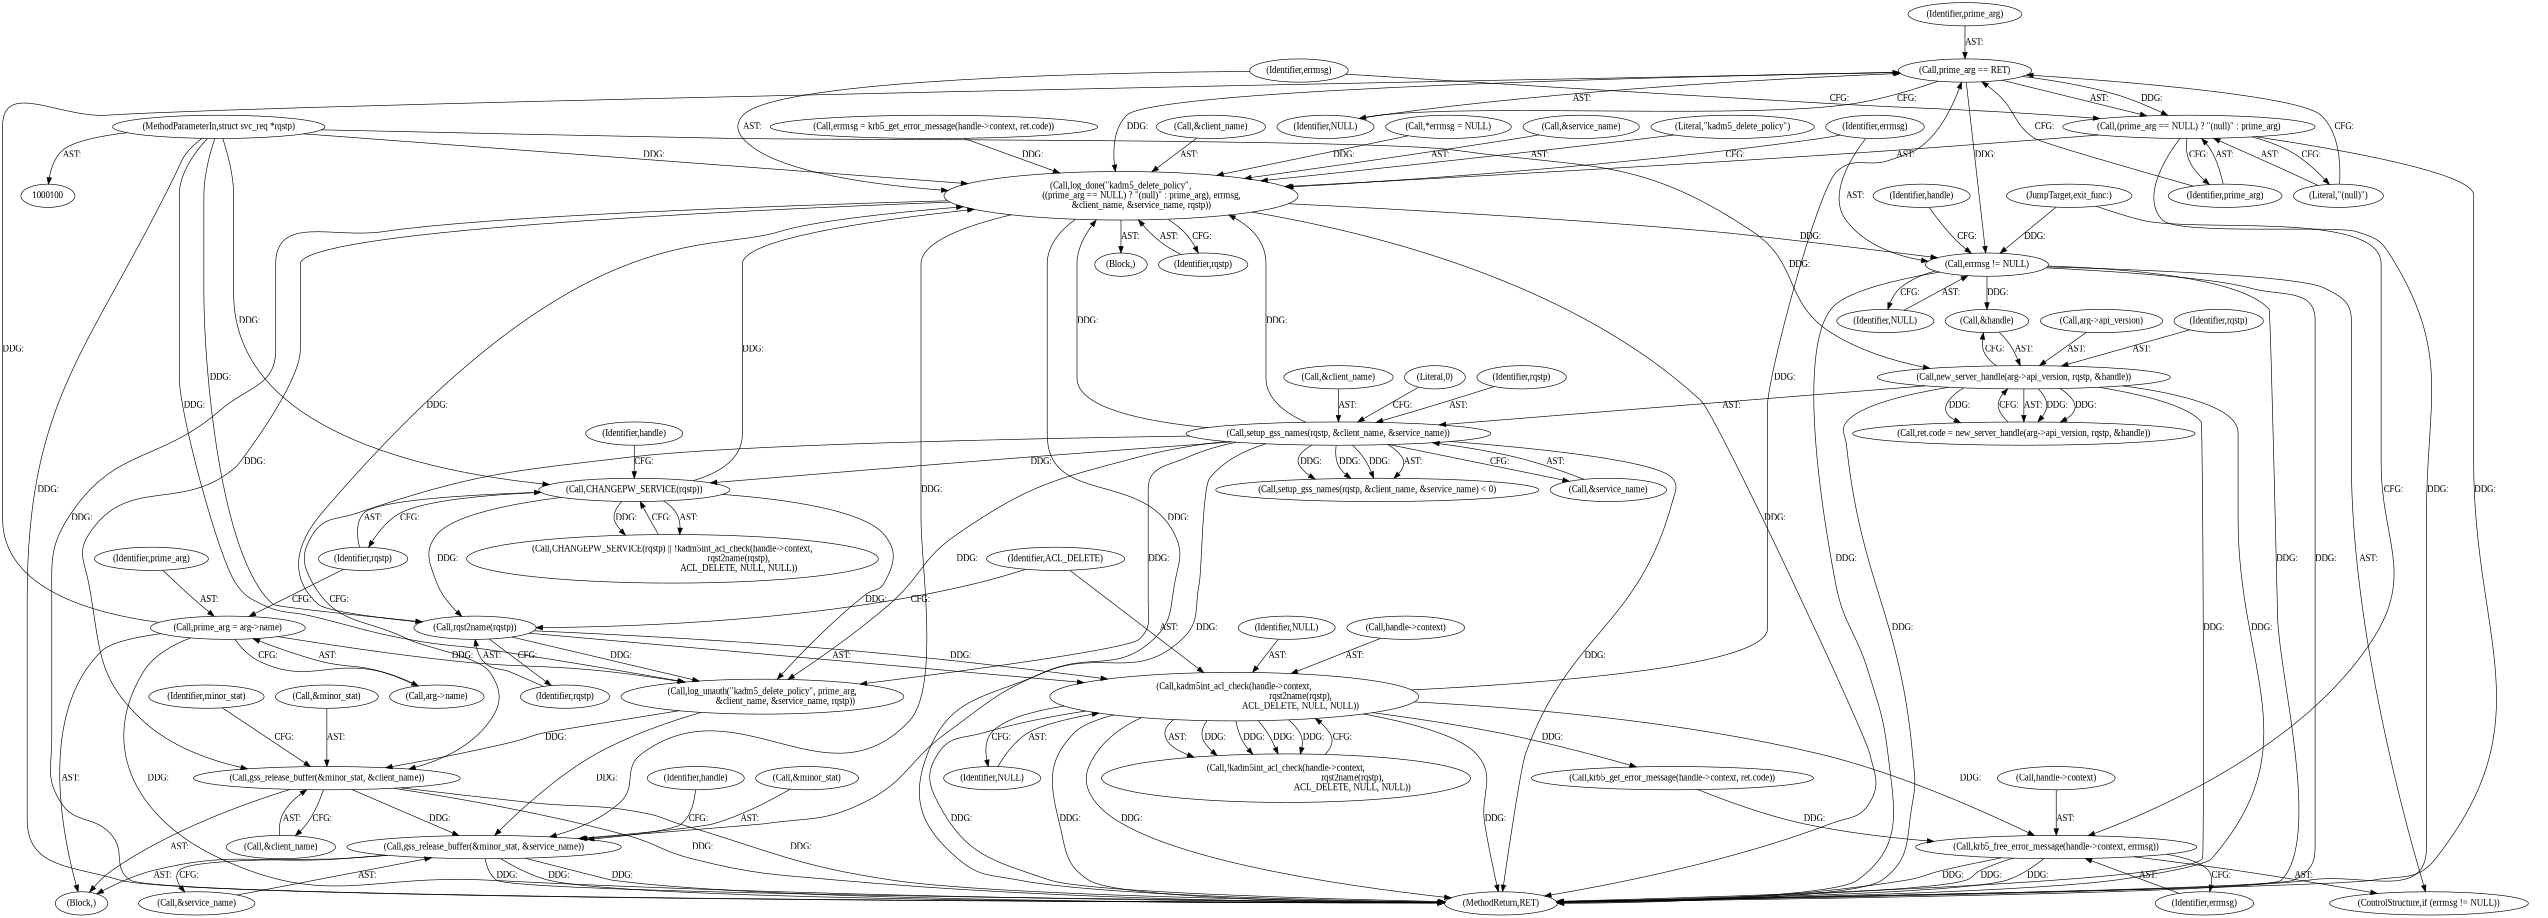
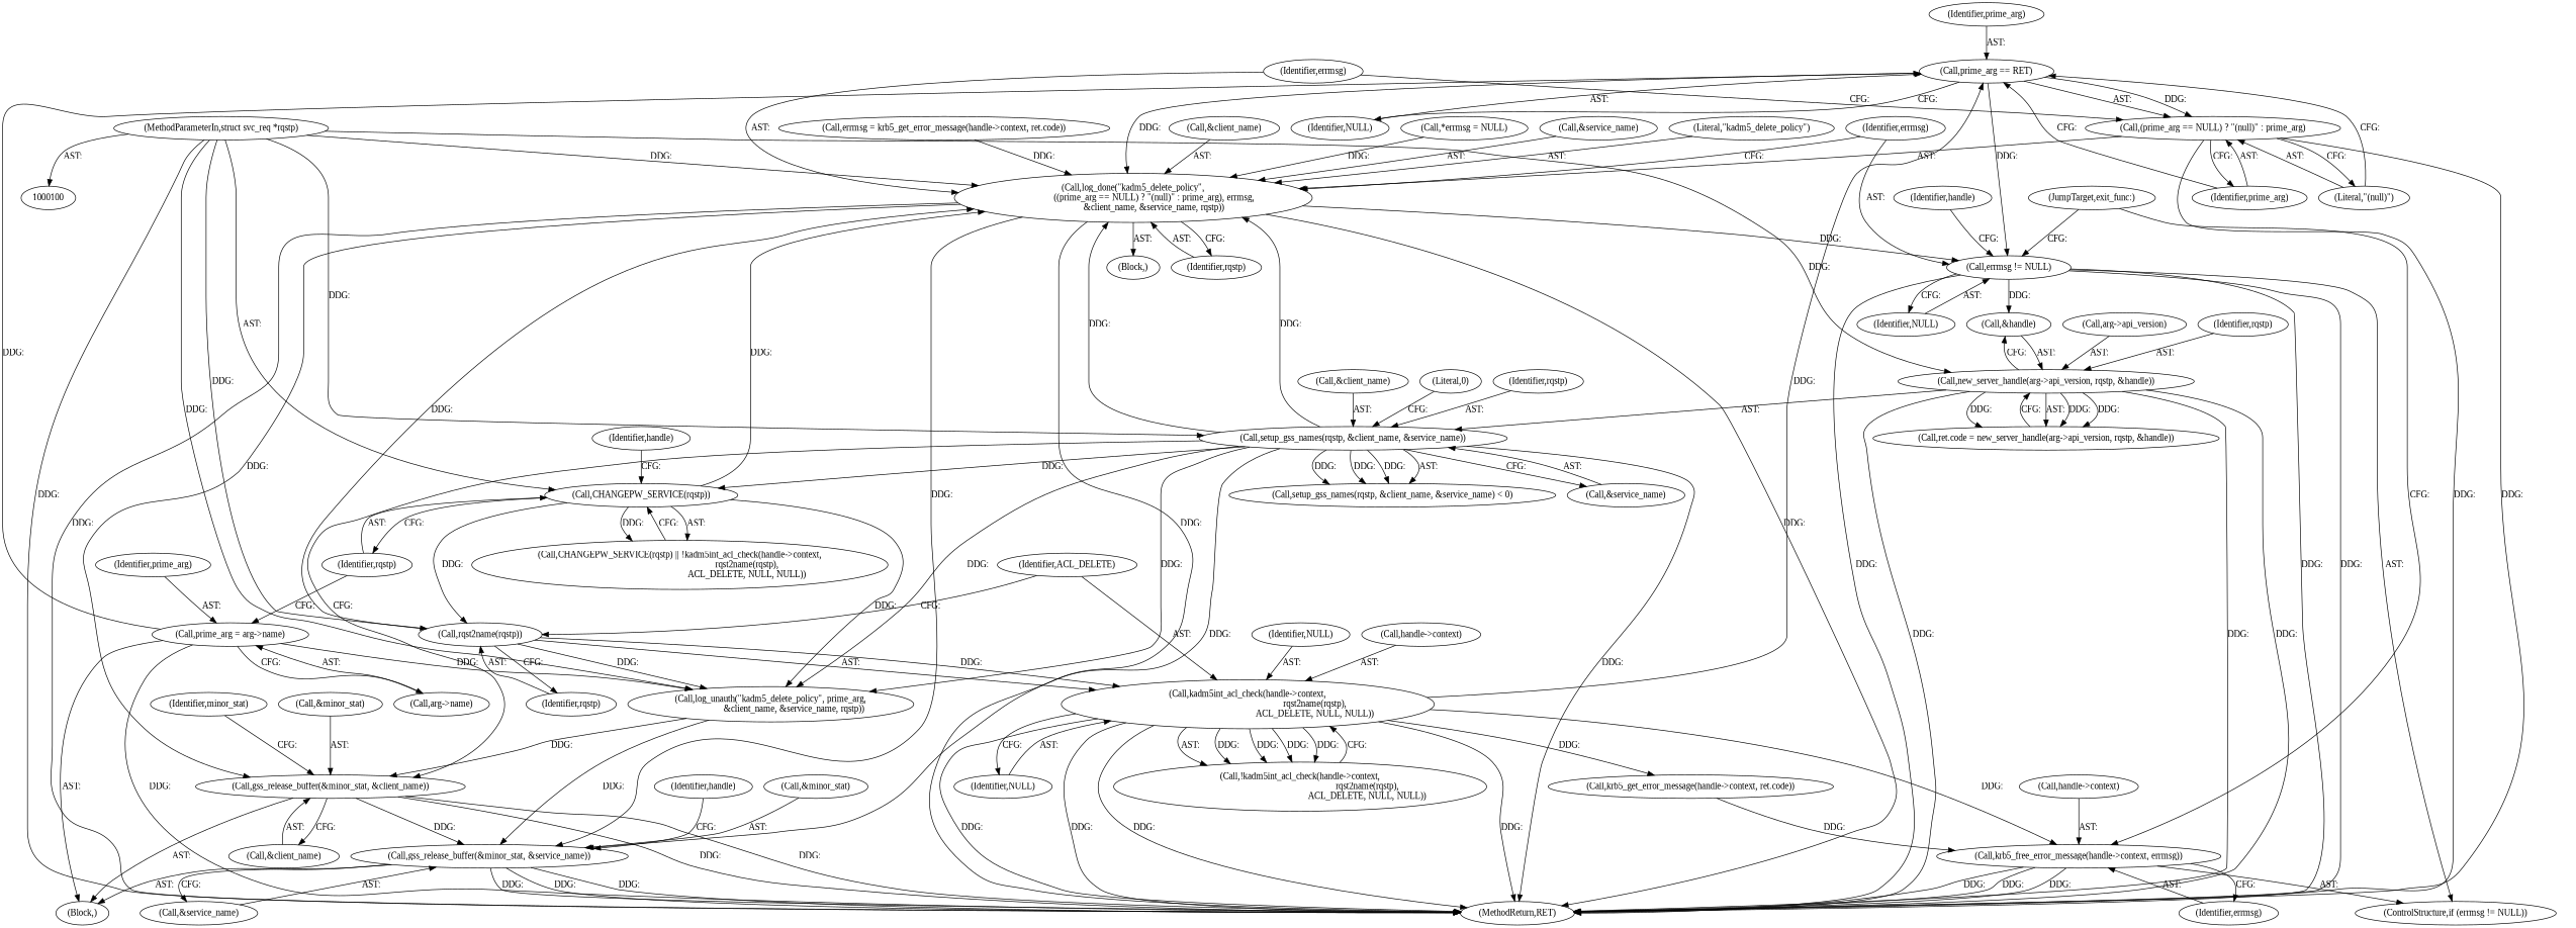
  digraph {
    fontname="Liberation Serif"
    node [fontname="Liberation Serif"]
    edge [fontname="Liberation Serif"]
    n1 [label="(Call,prime_arg == RET)"]
    n2 [label="(Call,log_done(\"kadm5_delete_policy\",\n                 ((prime_arg == NULL) ? \"(null)\" : prime_arg), errmsg,\n                 &client_name, &service_name, rqstp))"]
    n3 [label="(Call,errmsg != NULL)"]
    n4 [label="(Call,(prime_arg == NULL) ? \"(null)\" : prime_arg)"]
    n5 [label="(Identifier,NULL)"]
    n6 [label="(MethodReturn,RET)"]
    n7 [label="(Call,gss_release_buffer(&minor_stat, &client_name))"]
    n8 [label="(Call,gss_release_buffer(&minor_stat, &service_name))"]
    n9 [label="(Block,)"]
    n10 [label="(Identifier,rqstp)"]
    n11 [label="(Call,&handle)"]
    n12 [label="(Identifier,NULL)"]
    n13 [label="(ControlStructure,if (errmsg != NULL))"]
    n14 [label="(Identifier,prime_arg)"]
    n15 [label="(Literal,\"(null)\")"]
    n16 [label="(Call,prime_arg = arg->name)"]
    n17 [label="(Call,arg->name)"]
    n18 [label="(Call,log_unauth(\"kadm5_delete_policy\", prime_arg,\n                   &client_name, &service_name, rqstp))"]
    n19 [label="(Block,)"]
    n20 [label="(Call,kadm5int_acl_check(handle->context,\n                                                       rqst2name(rqstp),\n                                                       ACL_DELETE, NULL, NULL))"]
    n21 [label="(Call,krb5_free_error_message(handle->context, errmsg))"]
    n22 [label="(Call,krb5_get_error_message(handle->context, ret.code))"]
    n23 [label="(Identifier,NULL)"]
    n24 [label="(Call,!kadm5int_acl_check(handle->context,\n                                                       rqst2name(rqstp),\n                                                       ACL_DELETE, NULL, NULL))"]
    n25 [label="(Identifier,errmsg)"]
    n26 [label="(Call,rqst2name(rqstp))"]
    n27 [label="(Identifier,rqstp)"]
    n28 [label="(Call,CHANGEPW_SERVICE(rqstp))"]
    n29 [label="(Identifier,rqstp)"]
    n30 [label="(Call,CHANGEPW_SERVICE(rqstp) || !kadm5int_acl_check(handle->context,\n                                                       rqst2name(rqstp),\n                                                       ACL_DELETE, NULL, NULL))"]
    n31 [label="(Call,setup_gss_names(rqstp, &client_name, &service_name))"]
    n32 [label="(Call,&service_name)"]
    n33 [label="(Call,setup_gss_names(rqstp, &client_name, &service_name) < 0)"]
    n34 [label="(Call,&client_name)"]
    n35 [label="(Call,&service_name)"]
    n36 [label="(Call,new_server_handle(arg->api_version, rqstp, &handle))"]
    n37 [label="(Call,ret.code = new_server_handle(arg->api_version, rqstp, &handle))"]
    n38 [label="(MethodParameterIn,struct svc_req *rqstp)"]
    1000100
    n40 [label="(Identifier,handle)"]
    n41 [label="(Call,handle->context)"]
    n42 [label="(Call,&client_name)"]
    n43 [label="(Identifier,handle)"]
    n44 [label="(Literal,0)"]
    n45 [label="(Literal,\"kadm5_delete_policy\")"]
    n46 [label="(Identifier,ACL_DELETE)"]
    n47 [label="(Identifier,errmsg)"]
    n48 [label="(Call,arg->api_version)"]
    n49 [label="(Call,&minor_stat)"]
    n50 [label="(Identifier,errmsg)"]
    n51 [label="(Identifier,prime_arg)"]
    n52 [label="(Identifier,NULL)"]
    n53 [label="(Identifier,rqstp)"]
    n54 [label="(Call,&minor_stat)"]
    n55 [label="(Identifier,handle)"]
    n56 [label="(Call,errmsg = krb5_get_error_message(handle->context, ret.code))"]
    n57 [label="(JumpTarget,exit_func:)"]
    n58 [label="(Identifier,rqstp)"]
    n59 [label="(Call,&client_name)"]
    n60 [label="(Call,*errmsg = NULL)"]
    n61 [label="(Identifier,minor_stat)"]
    n62 [label="(Call,&service_name)"]
    n63 [label="(Identifier,prime_arg)"]
    n64 [label="(Call,handle->context)"]
    n1 -> n2 [label="DDG: "]
    n1 -> n3 [label="DDG: "]
    n1 -> n4 [label="AST: "]
    n1 -> n4 [label="DDG: "]
    n1 -> n5 [label="CFG: "]
    n2 -> n3 [label="DDG: "]
    n2 -> n6 [label="DDG: "]
    n2 -> n6 [label="DDG: "]
    n2 -> n6 [label="DDG: "]
    n2 -> n7 [label="DDG: "]
    n2 -> n8 [label="DDG: "]
    n2 -> n9 [label="AST: "]
    n2 -> n10 [label="CFG: "]
    n3 -> n6 [label="DDG: "]
    n3 -> n6 [label="DDG: "]
    n3 -> n6 [label="DDG: "]
    n3 -> n11 [label="DDG: "]
    n3 -> n12 [label="CFG: "]
    n3 -> n13 [label="AST: "]
    n4 -> n2 [label="AST: "]
    n4 -> n6 [label="DDG: "]
    n4 -> n6 [label="DDG: "]
    n4 -> n14 [label="CFG: "]
    n4 -> n15 [label="CFG: "]
    n5 -> n1 [label="AST: "]
    n7 -> n6 [label="DDG: "]
    n7 -> n6 [label="DDG: "]
    n7 -> n8 [label="DDG: "]
    n7 -> n19 [label="AST: "]
    n7 -> n34 [label="CFG: "]
    n8 -> n6 [label="DDG: "]
    n8 -> n6 [label="DDG: "]
    n8 -> n6 [label="DDG: "]
    n8 -> n19 [label="AST: "]
    n8 -> n35 [label="CFG: "]
    n10 -> n2 [label="AST: "]
    n11 -> n36 [label="AST: "]
    n12 -> n3 [label="AST: "]
    n14 -> n1 [label="CFG: "]
    n14 -> n4 [label="AST: "]
    n15 -> n1 [label="CFG: "]
    n15 -> n4 [label="AST: "]
    n16 -> n1 [label="DDG: "]
    n16 -> n6 [label="DDG: "]
    n16 -> n17 [label="CFG: "]
    n16 -> n18 [label="DDG: "]
    n16 -> n19 [label="AST: "]
    n17 -> n16 [label="AST: "]
    n18 -> n7 [label="DDG: "]
    n18 -> n8 [label="DDG: "]
    n20 -> n1 [label="DDG: "]
    n20 -> n6 [label="DDG: "]
    n20 -> n6 [label="DDG: "]
    n20 -> n6 [label="DDG: "]
    n20 -> n6 [label="DDG: "]
    n20 -> n21 [label="DDG: "]
    n20 -> n22 [label="DDG: "]
    n20 -> n23 [label="CFG: "]
    n20 -> n24 [label="AST: "]
    n20 -> n24 [label="DDG: "]
    n20 -> n24 [label="DDG: "]
    n20 -> n24 [label="DDG: "]
    n20 -> n24 [label="DDG: "]
    n21 -> n6 [label="DDG: "]
    n21 -> n6 [label="DDG: "]
    n21 -> n6 [label="DDG: "]
    n21 -> n13 [label="AST: "]
    n21 -> n25 [label="CFG: "]
    n22 -> n21 [label="DDG: "]
    n23 -> n20 [label="AST: "]
    n24 -> n20 [label="CFG: "]
    n25 -> n21 [label="AST: "]
    n26 -> n2 [label="DDG: "]
    n26 -> n18 [label="DDG: "]
    n26 -> n20 [label="AST: "]
    n26 -> n20 [label="DDG: "]
    n26 -> n27 [label="CFG: "]
    n27 -> n26 [label="AST: "]
    n28 -> n2 [label="DDG: "]
    n28 -> n18 [label="DDG: "]
    n28 -> n26 [label="DDG: "]
    n28 -> n29 [label="CFG: "]
    n28 -> n30 [label="AST: "]
    n28 -> n30 [label="DDG: "]
    n29 -> n16 [label="CFG: "]
    n29 -> n28 [label="AST: "]
    n30 -> n28 [label="CFG: "]
    n31 -> n2 [label="DDG: "]
    n31 -> n2 [label="DDG: "]
    n31 -> n6 [label="DDG: "]
    n31 -> n7 [label="CFG: "]
    n31 -> n8 [label="DDG: "]
    n31 -> n18 [label="DDG: "]
    n31 -> n18 [label="DDG: "]
    n31 -> n28 [label="DDG: "]
    n31 -> n32 [label="CFG: "]
    n31 -> n33 [label="AST: "]
    n31 -> n33 [label="DDG: "]
    n31 -> n33 [label="DDG: "]
    n31 -> n33 [label="DDG: "]
    n32 -> n31 [label="AST: "]
    n34 -> n7 [label="AST: "]
    n35 -> n8 [label="AST: "]
    n36 -> n6 [label="DDG: "]
    n36 -> n6 [label="DDG: "]
    n36 -> n6 [label="DDG: "]
    n36 -> n11 [label="CFG: "]
    n36 -> n31 [label="AST: "]
    n36 -> n37 [label="AST: "]
    n36 -> n37 [label="DDG: "]
    n36 -> n37 [label="DDG: "]
    n36 -> n37 [label="DDG: "]
    n37 -> n36 [label="CFG: "]
    n38 -> n2 [label="DDG: "]
    n38 -> n6 [label="DDG: "]
    n38 -> n18 [label="DDG: "]
    n38 -> n26 [label="DDG: "]
-   n38 -> n28 [label="DDG: "]
+   n38 -> n28 [label="AST: "]
+   n38 -> n31 [label="DDG: "]
    n38 -> n36 [label="DDG: "]
    n38 -> 1000100 [label="AST: "]
    n40 -> n28 [label="CFG: "]
    n41 -> n21 [label="AST: "]
    n42 -> n31 [label="AST: "]
    n43 -> n3 [label="CFG: "]
    n44 -> n31 [label="CFG: "]
    n45 -> n2 [label="AST: "]
    n46 -> n20 [label="AST: "]
    n46 -> n26 [label="CFG: "]
    n47 -> n2 [label="CFG: "]
    n47 -> n3 [label="AST: "]
    n48 -> n36 [label="AST: "]
    n49 -> n8 [label="AST: "]
    n50 -> n2 [label="AST: "]
    n50 -> n4 [label="CFG: "]
    n51 -> n1 [label="AST: "]
    n52 -> n20 [label="AST: "]
    n53 -> n36 [label="AST: "]
    n54 -> n7 [label="AST: "]
    n55 -> n8 [label="CFG: "]
    n56 -> n2 [label="DDG: "]
-   n57 -> n3 [label="DDG: "]
+   n57 -> n3 [label="CFG: "]
    n57 -> n21 [label="CFG: "]
    n58 -> n31 [label="AST: "]
    n59 -> n2 [label="AST: "]
    n60 -> n2 [label="DDG: "]
    n61 -> n7 [label="CFG: "]
    n62 -> n2 [label="AST: "]
    n63 -> n16 [label="AST: "]
    n64 -> n20 [label="AST: "]
  }
